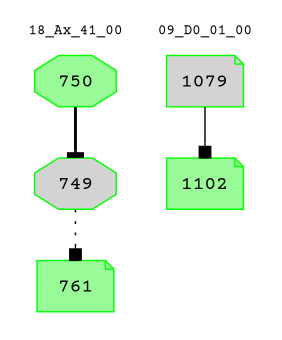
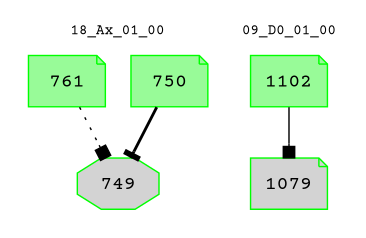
  digraph {
    fontname="Courier Prime"
    node [color=green fillcolor=palegreen fontname="Courier Prime" shape=note style=filled]
    edge [arrowhead=box color=black fontname="Courier Prime"]
-   n1 [label=750 shape=octagon]
+   n1 [label=750]
    n2 [fillcolor=lightgrey label=749 shape=octagon]
    n3 [label=761]
    n4 [label=1102]
    n5 [fillcolor=lightgrey label=1079]
    subgraph cluster_1 {
      color=white
      fontsize=10
-     label="18_Ax_41_00"
+     label="18_Ax_01_00"
      n1
      n2
      n3
    }
    subgraph cluster_2 {
      color=white
      fontsize=10
      label="09_D0_01_00"
      n4
      n5
    }
    n1 -> n2 [arrowhead=tee style=bold]
-   n2 -> n3 [style=dotted]
-   n5 -> n4 [style=solid]
+   n3 -> n2 [style=dotted]
+   n4 -> n5 [style=solid]
  }
